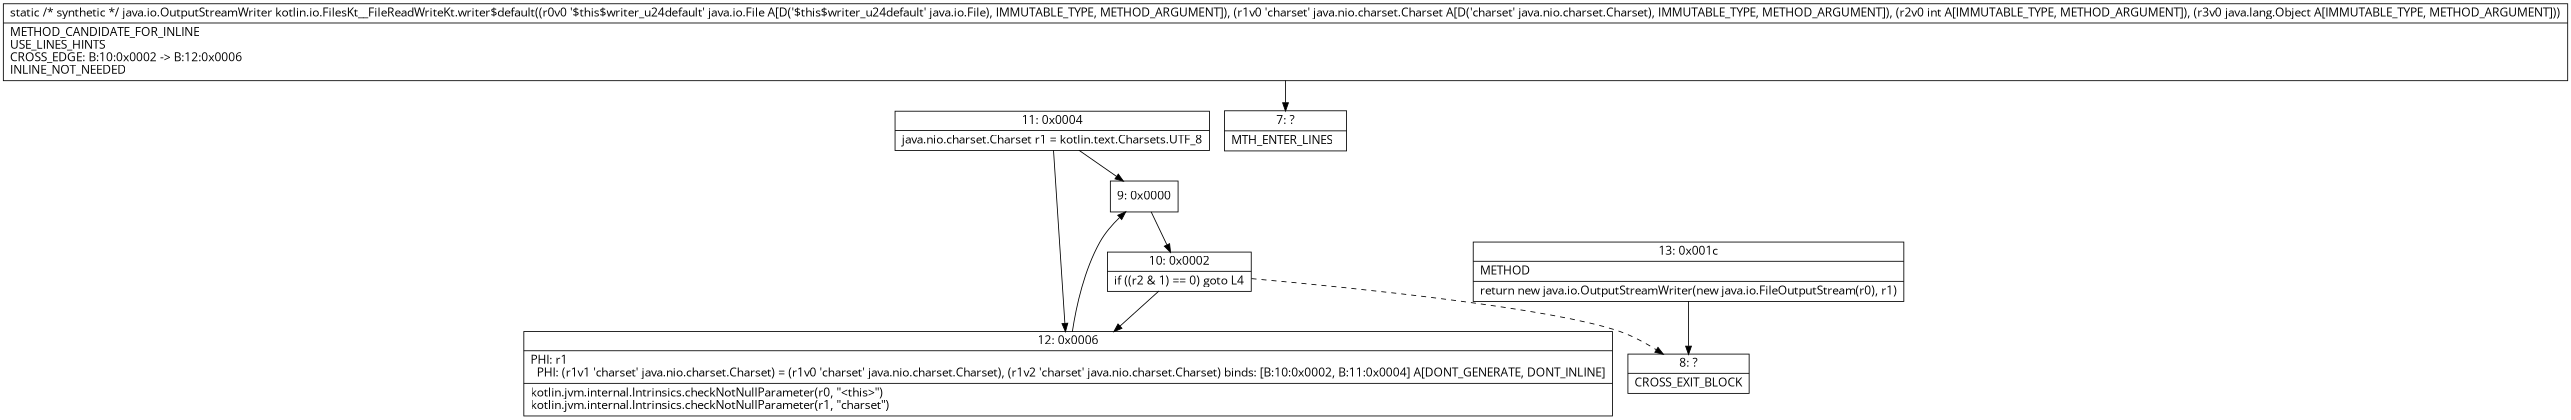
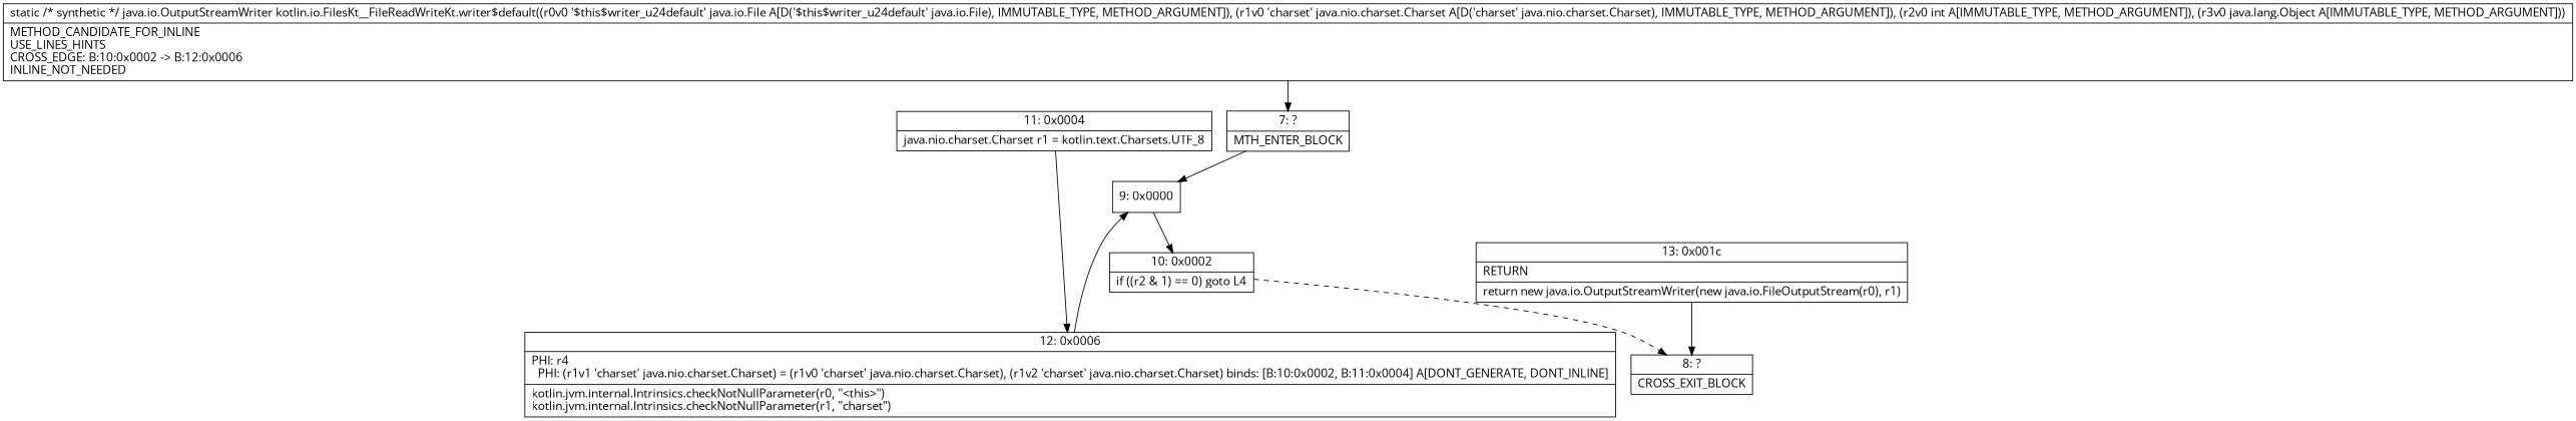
  digraph {
    fontname="Open Sans"
    node [fontname="Open Sans" shape=record]
    edge [fontname="Open Sans"]
-   n1 [label="{7\:\ ?|MTH_ENTER_LINES\l}"]
+   n1 [label="{7\:\ ?|MTH_ENTER_BLOCK\l}"]
    n2 [label="{9\:\ 0x0000}"]
    n3 [label="{10\:\ 0x0002|if ((r2 & 1) == 0) goto L4\l}"]
-   n4 [label="{12\:\ 0x0006|PHI: r1 \l  PHI: (r1v1 'charset' java.nio.charset.Charset) = (r1v0 'charset' java.nio.charset.Charset), (r1v2 'charset' java.nio.charset.Charset) binds: [B:10:0x0002, B:11:0x0004] A[DONT_GENERATE, DONT_INLINE]\l|kotlin.jvm.internal.Intrinsics.checkNotNullParameter(r0, \"\<this\>\")\lkotlin.jvm.internal.Intrinsics.checkNotNullParameter(r1, \"charset\")\l}"]
+   n4 [label="{12\:\ 0x0006|PHI: r4 \l  PHI: (r1v1 'charset' java.nio.charset.Charset) = (r1v0 'charset' java.nio.charset.Charset), (r1v2 'charset' java.nio.charset.Charset) binds: [B:10:0x0002, B:11:0x0004] A[DONT_GENERATE, DONT_INLINE]\l|kotlin.jvm.internal.Intrinsics.checkNotNullParameter(r0, \"\<this\>\")\lkotlin.jvm.internal.Intrinsics.checkNotNullParameter(r1, \"charset\")\l}"]
    n5 [label="{8\:\ ?|CROSS_EXIT_BLOCK\l}"]
    n6 [label="{11\:\ 0x0004|java.nio.charset.Charset r1 = kotlin.text.Charsets.UTF_8\l}"]
-   n7 [label="{13\:\ 0x001c|METHOD\l|return new java.io.OutputStreamWriter(new java.io.FileOutputStream(r0), r1)\l}"]
+   n7 [label="{13\:\ 0x001c|RETURN\l|return new java.io.OutputStreamWriter(new java.io.FileOutputStream(r0), r1)\l}"]
    n8 [label="{static \/* synthetic *\/ java.io.OutputStreamWriter kotlin.io.FilesKt__FileReadWriteKt.writer$default((r0v0 '$this$writer_u24default' java.io.File A[D('$this$writer_u24default' java.io.File), IMMUTABLE_TYPE, METHOD_ARGUMENT]), (r1v0 'charset' java.nio.charset.Charset A[D('charset' java.nio.charset.Charset), IMMUTABLE_TYPE, METHOD_ARGUMENT]), (r2v0 int A[IMMUTABLE_TYPE, METHOD_ARGUMENT]), (r3v0 java.lang.Object A[IMMUTABLE_TYPE, METHOD_ARGUMENT]))  | METHOD_CANDIDATE_FOR_INLINE\lUSE_LINES_HINTS\lCROSS_EDGE: B:10:0x0002 \-\> B:12:0x0006\lINLINE_NOT_NEEDED\l}"]
-   n6 -> n2
+   n1 -> n2
    n2 -> n3
-   n3 -> n4
    n3 -> n5 [style=dashed]
    n4 -> n2
    n6 -> n4
    n7 -> n5
    n8 -> n1
  }
